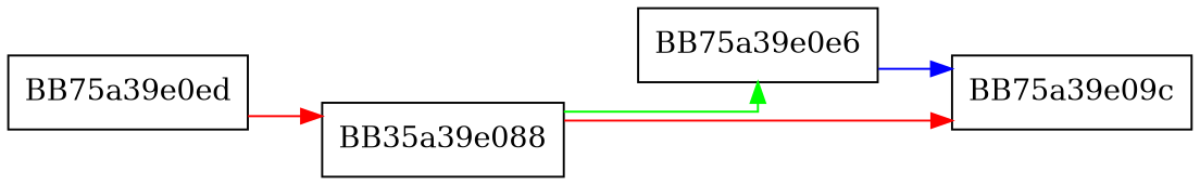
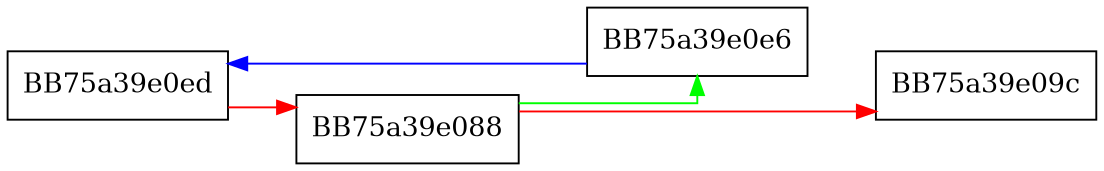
  digraph {
    rankdir=LR
    splines=ortho
    node [shape=box]
    edge [color=red]
    BB75a39e0ed
-   BB75a39e088 [label=BB35a39e088]
+   BB75a39e088
    BB75a39e0e6
    BB75a39e09c
    BB75a39e0ed -> BB75a39e088
    BB75a39e088 -> BB75a39e0e6 [color=green]
    BB75a39e088 -> BB75a39e09c
-   BB75a39e0e6 -> BB75a39e09c [color=blue]
+   BB75a39e0e6 -> BB75a39e0ed [color=blue]
  }
